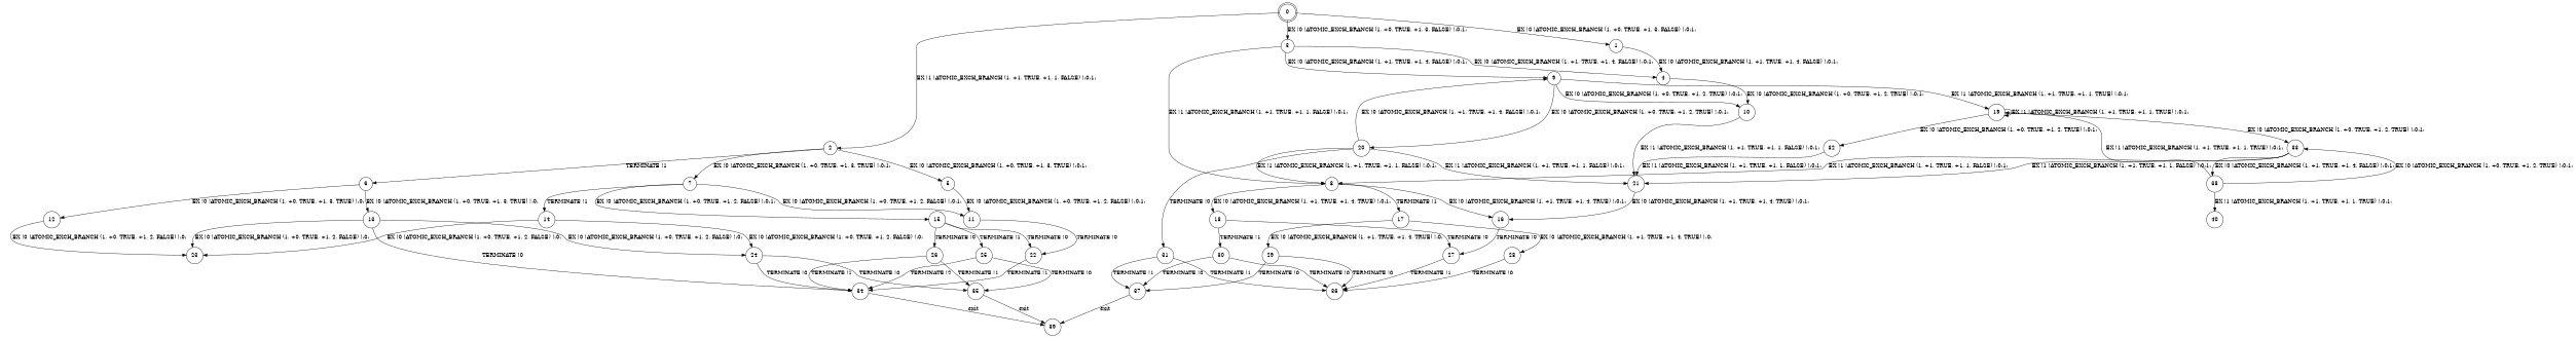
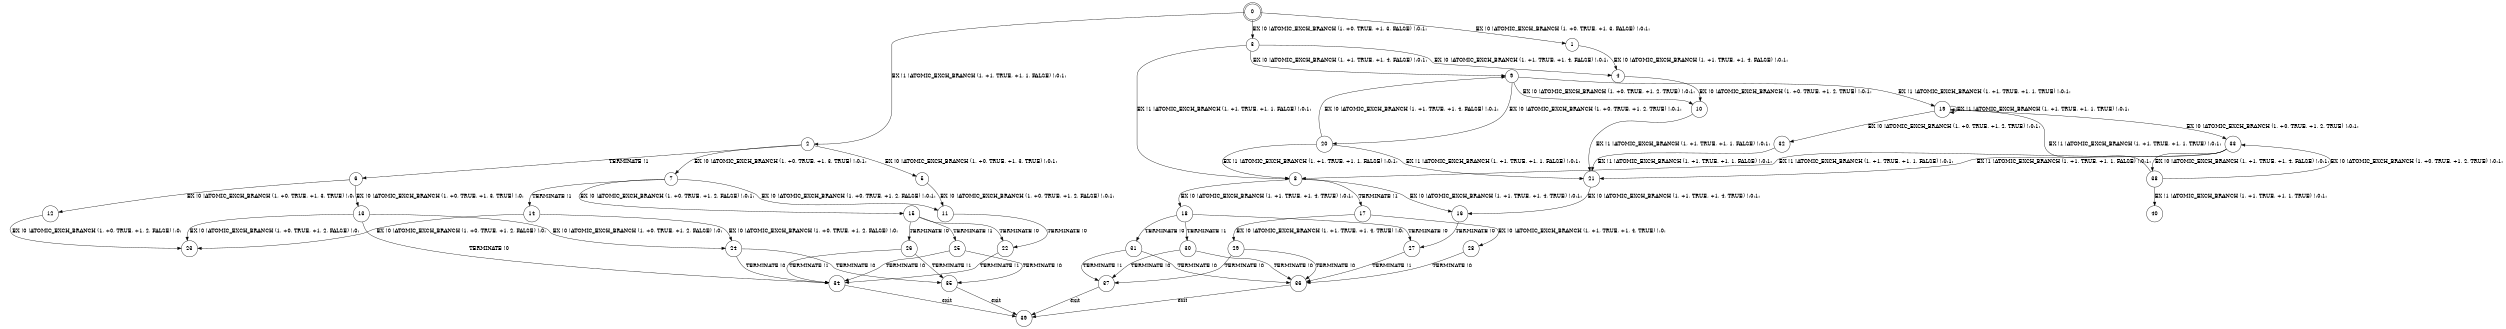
  digraph {
    node [shape=circle]
    0 [peripheries=2]
    1
    2
    3
    4
    5
    6
    7
    8
    9
    10
    11
    12
    13
    14
    15
    16
    17
    18
    19
    20
    21
    22
    23
    24
    34
    25
    26
    27
    28
    29
    30
    31
    32
    33
    35
    36
    37
    38
    39
    40
    0 -> 1 [label="EX !0 !ATOMIC_EXCH_BRANCH (1, +0, TRUE, +1, 3, FALSE) !:0:1:"]
    0 -> 2 [label="EX !1 !ATOMIC_EXCH_BRANCH (1, +1, TRUE, +1, 1, FALSE) !:0:1:"]
    0 -> 3 [label="EX !0 !ATOMIC_EXCH_BRANCH (1, +0, TRUE, +1, 3, FALSE) !:0:1:"]
    1 -> 4 [label="EX !0 !ATOMIC_EXCH_BRANCH (1, +1, TRUE, +1, 4, FALSE) !:0:1:"]
    2 -> 5 [label="EX !0 !ATOMIC_EXCH_BRANCH (1, +0, TRUE, +1, 3, TRUE) !:0:1:"]
    2 -> 6 [label="TERMINATE !1"]
    2 -> 7 [label="EX !0 !ATOMIC_EXCH_BRANCH (1, +0, TRUE, +1, 3, TRUE) !:0:1:"]
    3 -> 4 [label="EX !0 !ATOMIC_EXCH_BRANCH (1, +1, TRUE, +1, 4, FALSE) !:0:1:"]
    3 -> 8 [label="EX !1 !ATOMIC_EXCH_BRANCH (1, +1, TRUE, +1, 1, FALSE) !:0:1:"]
    3 -> 9 [label="EX !0 !ATOMIC_EXCH_BRANCH (1, +1, TRUE, +1, 4, FALSE) !:0:1:"]
    4 -> 10 [label="EX !0 !ATOMIC_EXCH_BRANCH (1, +0, TRUE, +1, 2, TRUE) !:0:1:"]
    5 -> 11 [label="EX !0 !ATOMIC_EXCH_BRANCH (1, +0, TRUE, +1, 2, FALSE) !:0:1:"]
    6 -> 12 [label="EX !0 !ATOMIC_EXCH_BRANCH (1, +0, TRUE, +1, 3, TRUE) !:0:"]
    6 -> 13 [label="EX !0 !ATOMIC_EXCH_BRANCH (1, +0, TRUE, +1, 3, TRUE) !:0:"]
    7 -> 11 [label="EX !0 !ATOMIC_EXCH_BRANCH (1, +0, TRUE, +1, 2, FALSE) !:0:1:"]
    7 -> 14 [label="TERMINATE !1"]
    7 -> 15 [label="EX !0 !ATOMIC_EXCH_BRANCH (1, +0, TRUE, +1, 2, FALSE) !:0:1:"]
    8 -> 16 [label="EX !0 !ATOMIC_EXCH_BRANCH (1, +1, TRUE, +1, 4, TRUE) !:0:1:"]
    8 -> 17 [label="TERMINATE !1"]
    8 -> 18 [label="EX !0 !ATOMIC_EXCH_BRANCH (1, +1, TRUE, +1, 4, TRUE) !:0:1:"]
    9 -> 10 [label="EX !0 !ATOMIC_EXCH_BRANCH (1, +0, TRUE, +1, 2, TRUE) !:0:1:"]
    9 -> 19 [label="EX !1 !ATOMIC_EXCH_BRANCH (1, +1, TRUE, +1, 1, TRUE) !:0:1:"]
    9 -> 20 [label="EX !0 !ATOMIC_EXCH_BRANCH (1, +0, TRUE, +1, 2, TRUE) !:0:1:"]
    10 -> 21 [label="EX !1 !ATOMIC_EXCH_BRANCH (1, +1, TRUE, +1, 1, FALSE) !:0:1:"]
    11 -> 22 [label="TERMINATE !0"]
    12 -> 23 [label="EX !0 !ATOMIC_EXCH_BRANCH (1, +0, TRUE, +1, 2, FALSE) !:0:"]
    13 -> 23 [label="EX !0 !ATOMIC_EXCH_BRANCH (1, +0, TRUE, +1, 2, FALSE) !:0:"]
    13 -> 24 [label="EX !0 !ATOMIC_EXCH_BRANCH (1, +0, TRUE, +1, 2, FALSE) !:0:"]
    13 -> 34 [label="TERMINATE !0"]
    14 -> 23 [label="EX !0 !ATOMIC_EXCH_BRANCH (1, +0, TRUE, +1, 2, FALSE) !:0:"]
    14 -> 24 [label="EX !0 !ATOMIC_EXCH_BRANCH (1, +0, TRUE, +1, 2, FALSE) !:0:"]
    15 -> 22 [label="TERMINATE !0"]
    15 -> 25 [label="TERMINATE !1"]
    15 -> 26 [label="TERMINATE !0"]
    16 -> 27 [label="TERMINATE !0"]
    17 -> 28 [label="EX !0 !ATOMIC_EXCH_BRANCH (1, +1, TRUE, +1, 4, TRUE) !:0:"]
    17 -> 29 [label="EX !0 !ATOMIC_EXCH_BRANCH (1, +1, TRUE, +1, 4, TRUE) !:0:"]
    18 -> 27 [label="TERMINATE !0"]
    18 -> 30 [label="TERMINATE !1"]
-   20 -> 31 [label="TERMINATE !0"]
+   18 -> 31 [label="TERMINATE !0"]
    19 -> 19 [label="EX !1 !ATOMIC_EXCH_BRANCH (1, +1, TRUE, +1, 1, TRUE) !:0:1:"]
    19 -> 32 [label="EX !0 !ATOMIC_EXCH_BRANCH (1, +0, TRUE, +1, 2, TRUE) !:0:1:"]
    19 -> 33 [label="EX !0 !ATOMIC_EXCH_BRANCH (1, +0, TRUE, +1, 2, TRUE) !:0:1:"]
    20 -> 8 [label="EX !1 !ATOMIC_EXCH_BRANCH (1, +1, TRUE, +1, 1, FALSE) !:0:1:"]
    20 -> 9 [label="EX !0 !ATOMIC_EXCH_BRANCH (1, +1, TRUE, +1, 4, FALSE) !:0:1:"]
    20 -> 21 [label="EX !1 !ATOMIC_EXCH_BRANCH (1, +1, TRUE, +1, 1, FALSE) !:0:1:"]
    21 -> 16 [label="EX !0 !ATOMIC_EXCH_BRANCH (1, +1, TRUE, +1, 4, TRUE) !:0:1:"]
    22 -> 34 [label="TERMINATE !1"]
    24 -> 34 [label="TERMINATE !0"]
    24 -> 35 [label="TERMINATE !0"]
    34 -> 39 [label=exit]
-   25 -> 34 [label="TERMINATE !2"]
+   25 -> 34 [label="TERMINATE !0"]
    25 -> 35 [label="TERMINATE !0"]
    26 -> 34 [label="TERMINATE !1"]
    26 -> 35 [label="TERMINATE !1"]
    27 -> 36 [label="TERMINATE !1"]
    28 -> 36 [label="TERMINATE !0"]
    29 -> 36 [label="TERMINATE !0"]
    29 -> 37 [label="TERMINATE !0"]
    30 -> 36 [label="TERMINATE !0"]
    30 -> 37 [label="TERMINATE !0"]
-   31 -> 36 [label="TERMINATE !1"]
+   31 -> 36 [label="TERMINATE !0"]
    31 -> 37 [label="TERMINATE !1"]
    32 -> 21 [label="EX !1 !ATOMIC_EXCH_BRANCH (1, +1, TRUE, +1, 1, FALSE) !:0:1:"]
    33 -> 8 [label="EX !1 !ATOMIC_EXCH_BRANCH (1, +1, TRUE, +1, 1, FALSE) !:0:1:"]
    33 -> 21 [label="EX !1 !ATOMIC_EXCH_BRANCH (1, +1, TRUE, +1, 1, FALSE) !:0:1:"]
    33 -> 38 [label="EX !0 !ATOMIC_EXCH_BRANCH (1, +1, TRUE, +1, 4, FALSE) !:0:1:"]
    35 -> 39 [label=exit]
+   36 -> 39 [label=exit]
    37 -> 39 [label=exit]
    38 -> 19 [label="EX !1 !ATOMIC_EXCH_BRANCH (1, +1, TRUE, +1, 1, TRUE) !:0:1:"]
    38 -> 33 [label="EX !0 !ATOMIC_EXCH_BRANCH (1, +0, TRUE, +1, 2, TRUE) !:0:1:"]
    38 -> 40 [label="EX !1 !ATOMIC_EXCH_BRANCH (1, +1, TRUE, +1, 1, TRUE) !:0:1:"]
  }
